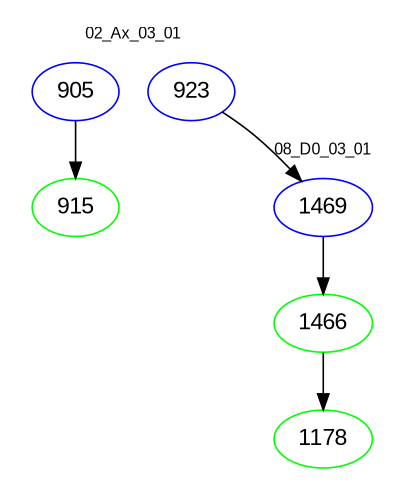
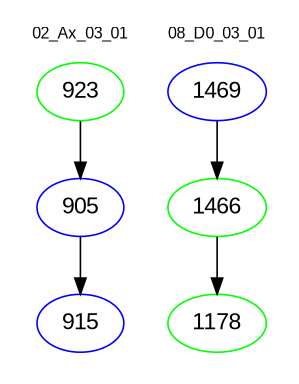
  digraph {
    fontname="Liberation Sans"
    node [color=blue fontname="Liberation Sans"]
    edge [color=black fontname="Liberation Sans"]
-   n1 [label=923]
+   n1 [color=green label=923]
    n2 [label=905]
-   n3 [color=green label=915]
+   n3 [label=915]
    n4 [label=1469]
    n5 [color=green label=1466]
    n6 [color=green label=1178]
    subgraph cluster_1 {
      color=white
      fontsize=10
      label="02_Ax_03_01"
      n1
      n2
      n3
    }
    subgraph cluster_2 {
      color=white
      fontsize=10
      label="08_D0_03_01"
      n4
      n5
      n6
    }
-   n1 -> n4
+   n1 -> n2
    n2 -> n3
    n4 -> n5
    n5 -> n6
  }
